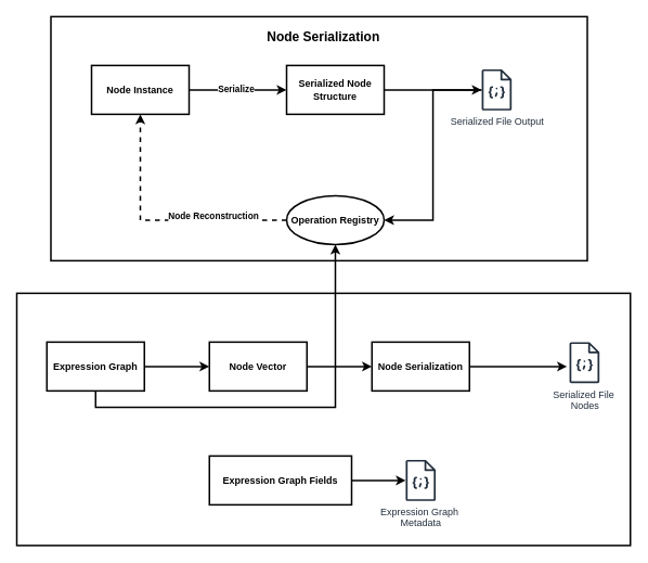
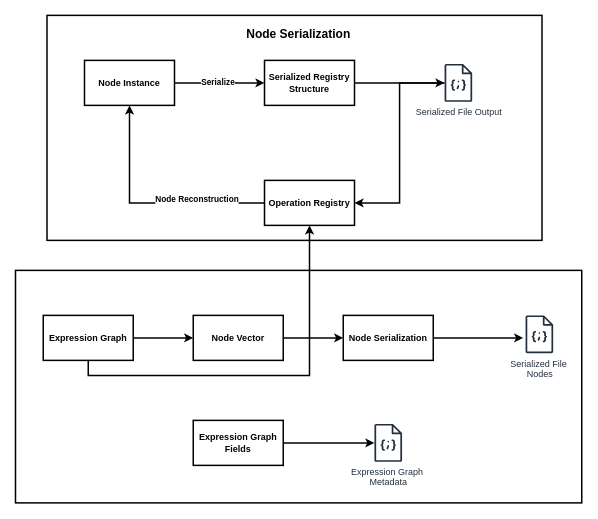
  <mxCell id="0" />
  <mxCell id="1" parent="0" />
  <mxCell id="2" value="" style="rounded=0;whiteSpace=wrap;html=1;strokeWidth=2;" vertex="1" parent="1"><mxGeometry x="20" y="360" width="755" height="310" as="geometry" /></mxCell>
  <mxCell id="3" value="" style="rounded=0;whiteSpace=wrap;html=1;strokeWidth=2;" vertex="1" parent="1"><mxGeometry x="62" y="20" width="660" height="300" as="geometry" /></mxCell>
  <mxCell id="4" style="edgeStyle=orthogonalEdgeStyle;rounded=0;orthogonalLoop=1;jettySize=auto;html=1;exitX=1;exitY=0.5;exitDx=0;exitDy=0;entryX=0;entryY=0.5;entryDx=0;entryDy=0;fontStyle=1;strokeWidth=2;" edge="1" parent="1" source="6" target="8"><mxGeometry relative="1" as="geometry" /></mxCell>
  <mxCell id="5" value="&lt;b&gt;Serialize&lt;/b&gt;" style="edgeLabel;html=1;align=center;verticalAlign=middle;resizable=0;points=[];" vertex="1" connectable="0" parent="4"><mxGeometry x="-0.05" y="2" relative="1" as="geometry"><mxPoint as="offset" /></mxGeometry></mxCell>
  <mxCell id="6" value="&lt;b&gt;Node Instance&lt;/b&gt;" style="rounded=0;whiteSpace=wrap;html=1;strokeWidth=2;" vertex="1" parent="1"><mxGeometry x="112" y="80" width="120" height="60" as="geometry" /></mxCell>
  <mxCell id="7" style="edgeStyle=orthogonalEdgeStyle;rounded=0;orthogonalLoop=1;jettySize=auto;html=1;exitX=1;exitY=0.5;exitDx=0;exitDy=0;strokeWidth=2;" edge="1" parent="1" source="8" target="10"><mxGeometry relative="1" as="geometry" /></mxCell>
- <mxCell id="8" value="&lt;b&gt;Serialized Node Structure&lt;/b&gt;" style="rounded=0;whiteSpace=wrap;html=1;strokeWidth=2;" vertex="1" parent="1"><mxGeometry x="352" y="80" width="120" height="60" as="geometry" /></mxCell>
+ <mxCell id="8" value="&lt;b&gt;Serialized Registry Structure&lt;/b&gt;" style="rounded=0;whiteSpace=wrap;html=1;strokeWidth=2;" vertex="1" parent="1"><mxGeometry x="352" y="80" width="120" height="60" as="geometry" /></mxCell>
  <mxCell id="9" style="edgeStyle=orthogonalEdgeStyle;rounded=0;orthogonalLoop=1;jettySize=auto;html=1;entryX=1;entryY=0.5;entryDx=0;entryDy=0;strokeWidth=2;" edge="1" parent="1" source="10" target="13"><mxGeometry relative="1" as="geometry" /></mxCell>
  <mxCell id="10" value="Serialized File Output" style="sketch=0;outlineConnect=0;fontColor=#232F3E;gradientColor=none;fillColor=#232F3D;strokeColor=none;dashed=0;verticalLabelPosition=bottom;verticalAlign=top;align=center;html=1;fontSize=12;fontStyle=0;aspect=fixed;pointerEvents=1;shape=mxgraph.aws4.json_script;" vertex="1" parent="1"><mxGeometry x="592" y="84.68" width="37" height="50.63" as="geometry" /></mxCell>
- <mxCell id="11" style="edgeStyle=orthogonalEdgeStyle;rounded=0;orthogonalLoop=1;jettySize=auto;html=1;exitX=0;exitY=0.5;exitDx=0;exitDy=0;entryX=0.5;entryY=1;entryDx=0;entryDy=0;strokeWidth=2;dashed=1;" edge="1" parent="1" source="13" target="6"><mxGeometry relative="1" as="geometry" /></mxCell>
+ <mxCell id="11" style="edgeStyle=orthogonalEdgeStyle;rounded=0;orthogonalLoop=1;jettySize=auto;html=1;exitX=0;exitY=0.5;exitDx=0;exitDy=0;entryX=0.5;entryY=1;entryDx=0;entryDy=0;strokeWidth=2;" edge="1" parent="1" source="13" target="6"><mxGeometry relative="1" as="geometry" /></mxCell>
  <mxCell id="12" value="&lt;b&gt;Node Reconstruction&lt;/b&gt;" style="edgeLabel;html=1;align=center;verticalAlign=middle;resizable=0;points=[];" vertex="1" connectable="0" parent="11"><mxGeometry x="-0.413" y="-6" relative="1" as="geometry"><mxPoint as="offset" /></mxGeometry></mxCell>
- <mxCell id="13" value="&lt;b&gt;Operation Registry&lt;/b&gt;" style="ellipse;whiteSpace=wrap;html=1;strokeWidth=2;" vertex="1" parent="1"><mxGeometry x="352" y="240" width="120" height="60" as="geometry" /></mxCell>
+ <mxCell id="13" value="&lt;b&gt;Operation Registry&lt;/b&gt;" style="rounded=0;whiteSpace=wrap;html=1;strokeWidth=2;" vertex="1" parent="1"><mxGeometry x="352" y="240" width="120" height="60" as="geometry" /></mxCell>
  <mxCell id="14" value="&lt;font style=&quot;font-size: 16px;&quot;&gt;&lt;b&gt;Node Serialization&lt;/b&gt;&lt;/font&gt;" style="text;strokeColor=none;align=center;fillColor=none;html=1;verticalAlign=middle;whiteSpace=wrap;rounded=0;" vertex="1" parent="1"><mxGeometry x="320" y="30" width="155" height="30" as="geometry" /></mxCell>
  <mxCell id="15" style="edgeStyle=orthogonalEdgeStyle;rounded=0;orthogonalLoop=1;jettySize=auto;html=1;exitX=1;exitY=0.5;exitDx=0;exitDy=0;entryX=0;entryY=0.5;entryDx=0;entryDy=0;strokeWidth=2;" edge="1" parent="1" source="17" target="19"><mxGeometry relative="1" as="geometry" /></mxCell>
  <mxCell id="16" style="edgeStyle=orthogonalEdgeStyle;rounded=0;orthogonalLoop=1;jettySize=auto;html=1;exitX=0.5;exitY=1;exitDx=0;exitDy=0;strokeWidth=2;" edge="1" parent="1" source="17" target="13"><mxGeometry relative="1" as="geometry" /></mxCell>
  <mxCell id="17" value="&lt;b&gt;Expression Graph&lt;/b&gt;" style="rounded=0;whiteSpace=wrap;html=1;strokeWidth=2;" vertex="1" parent="1"><mxGeometry x="57" y="420" width="120" height="60" as="geometry" /></mxCell>
  <mxCell id="18" style="edgeStyle=orthogonalEdgeStyle;rounded=0;orthogonalLoop=1;jettySize=auto;html=1;exitX=1;exitY=0.5;exitDx=0;exitDy=0;entryX=0;entryY=0.5;entryDx=0;entryDy=0;strokeWidth=2;" edge="1" parent="1" source="19" target="21"><mxGeometry relative="1" as="geometry" /></mxCell>
  <mxCell id="19" value="&lt;b&gt;Node Vector&lt;/b&gt;" style="rounded=0;whiteSpace=wrap;html=1;strokeWidth=2;" vertex="1" parent="1"><mxGeometry x="257" y="420" width="120" height="60" as="geometry" /></mxCell>
  <mxCell id="20" style="edgeStyle=orthogonalEdgeStyle;rounded=0;orthogonalLoop=1;jettySize=auto;html=1;exitX=1;exitY=0.5;exitDx=0;exitDy=0;strokeWidth=2;" edge="1" parent="1" source="21"><mxGeometry relative="1" as="geometry"><mxPoint x="697" y="450" as="targetPoint" /></mxGeometry></mxCell>
  <mxCell id="21" value="&lt;b&gt;Node Serialization&lt;/b&gt;" style="rounded=0;whiteSpace=wrap;html=1;strokeWidth=2;" vertex="1" parent="1"><mxGeometry x="457" y="420" width="120" height="60" as="geometry" /></mxCell>
  <mxCell id="22" value="&lt;div&gt;Serialized File&amp;nbsp;&lt;/div&gt;&lt;div&gt;Nodes&lt;/div&gt;" style="sketch=0;outlineConnect=0;fontColor=#232F3E;gradientColor=none;fillColor=#232F3D;strokeColor=none;dashed=0;verticalLabelPosition=bottom;verticalAlign=top;align=center;html=1;fontSize=12;fontStyle=0;aspect=fixed;pointerEvents=1;shape=mxgraph.aws4.json_script;" vertex="1" parent="1"><mxGeometry x="700" y="420" width="37" height="50.63" as="geometry" /></mxCell>
  <mxCell id="23" style="edgeStyle=orthogonalEdgeStyle;rounded=0;orthogonalLoop=1;jettySize=auto;html=1;exitX=1;exitY=0.5;exitDx=0;exitDy=0;strokeWidth=2;" edge="1" parent="1" source="24" target="25"><mxGeometry relative="1" as="geometry" /></mxCell>
- <mxCell id="24" value="&lt;b&gt;Expression Graph Fields&lt;/b&gt;" style="rounded=0;whiteSpace=wrap;html=1;strokeWidth=2;" vertex="1" parent="1"><mxGeometry x="257" y="560" width="175" height="60" as="geometry" /></mxCell>
+ <mxCell id="24" value="&lt;b&gt;Expression Graph Fields&lt;/b&gt;" style="rounded=0;whiteSpace=wrap;html=1;strokeWidth=2;" vertex="1" parent="1"><mxGeometry x="257" y="560" width="120" height="60" as="geometry" /></mxCell>
  <mxCell id="25" value="&lt;div&gt;Expression Graph&amp;nbsp;&lt;/div&gt;&lt;div&gt;Metadata&lt;/div&gt;" style="sketch=0;outlineConnect=0;fontColor=#232F3E;gradientColor=none;fillColor=#232F3D;strokeColor=none;dashed=0;verticalLabelPosition=bottom;verticalAlign=top;align=center;html=1;fontSize=12;fontStyle=0;aspect=fixed;pointerEvents=1;shape=mxgraph.aws4.json_script;" vertex="1" parent="1"><mxGeometry x="498.5" y="564.68" width="37" height="50.63" as="geometry" /></mxCell>
